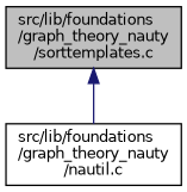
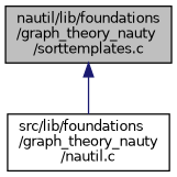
  digraph {
    node [color=black fontname=Helvetica fontsize=10 shape=record style=filled]
-   n1 [fillcolor=grey75 fontcolor=black height=0.2 label="src/lib/foundations\l/graph_theory_nauty\l/sorttemplates.c" width=0.4]
+   n1 [fillcolor=grey75 fontcolor=black height=0.2 label="nautil/lib/foundations\l/graph_theory_nauty\l/sorttemplates.c" width=0.4]
    n2 [fillcolor=white height=0.2 label="src/lib/foundations\l/graph_theory_nauty\l/nautil.c" width=0.4]
    n1 -> n2 [color=midnightblue dir=back fontname=Helvetica fontsize=10 labelfontname=Helvetica labelfontsize=10 style=solid]
  }
